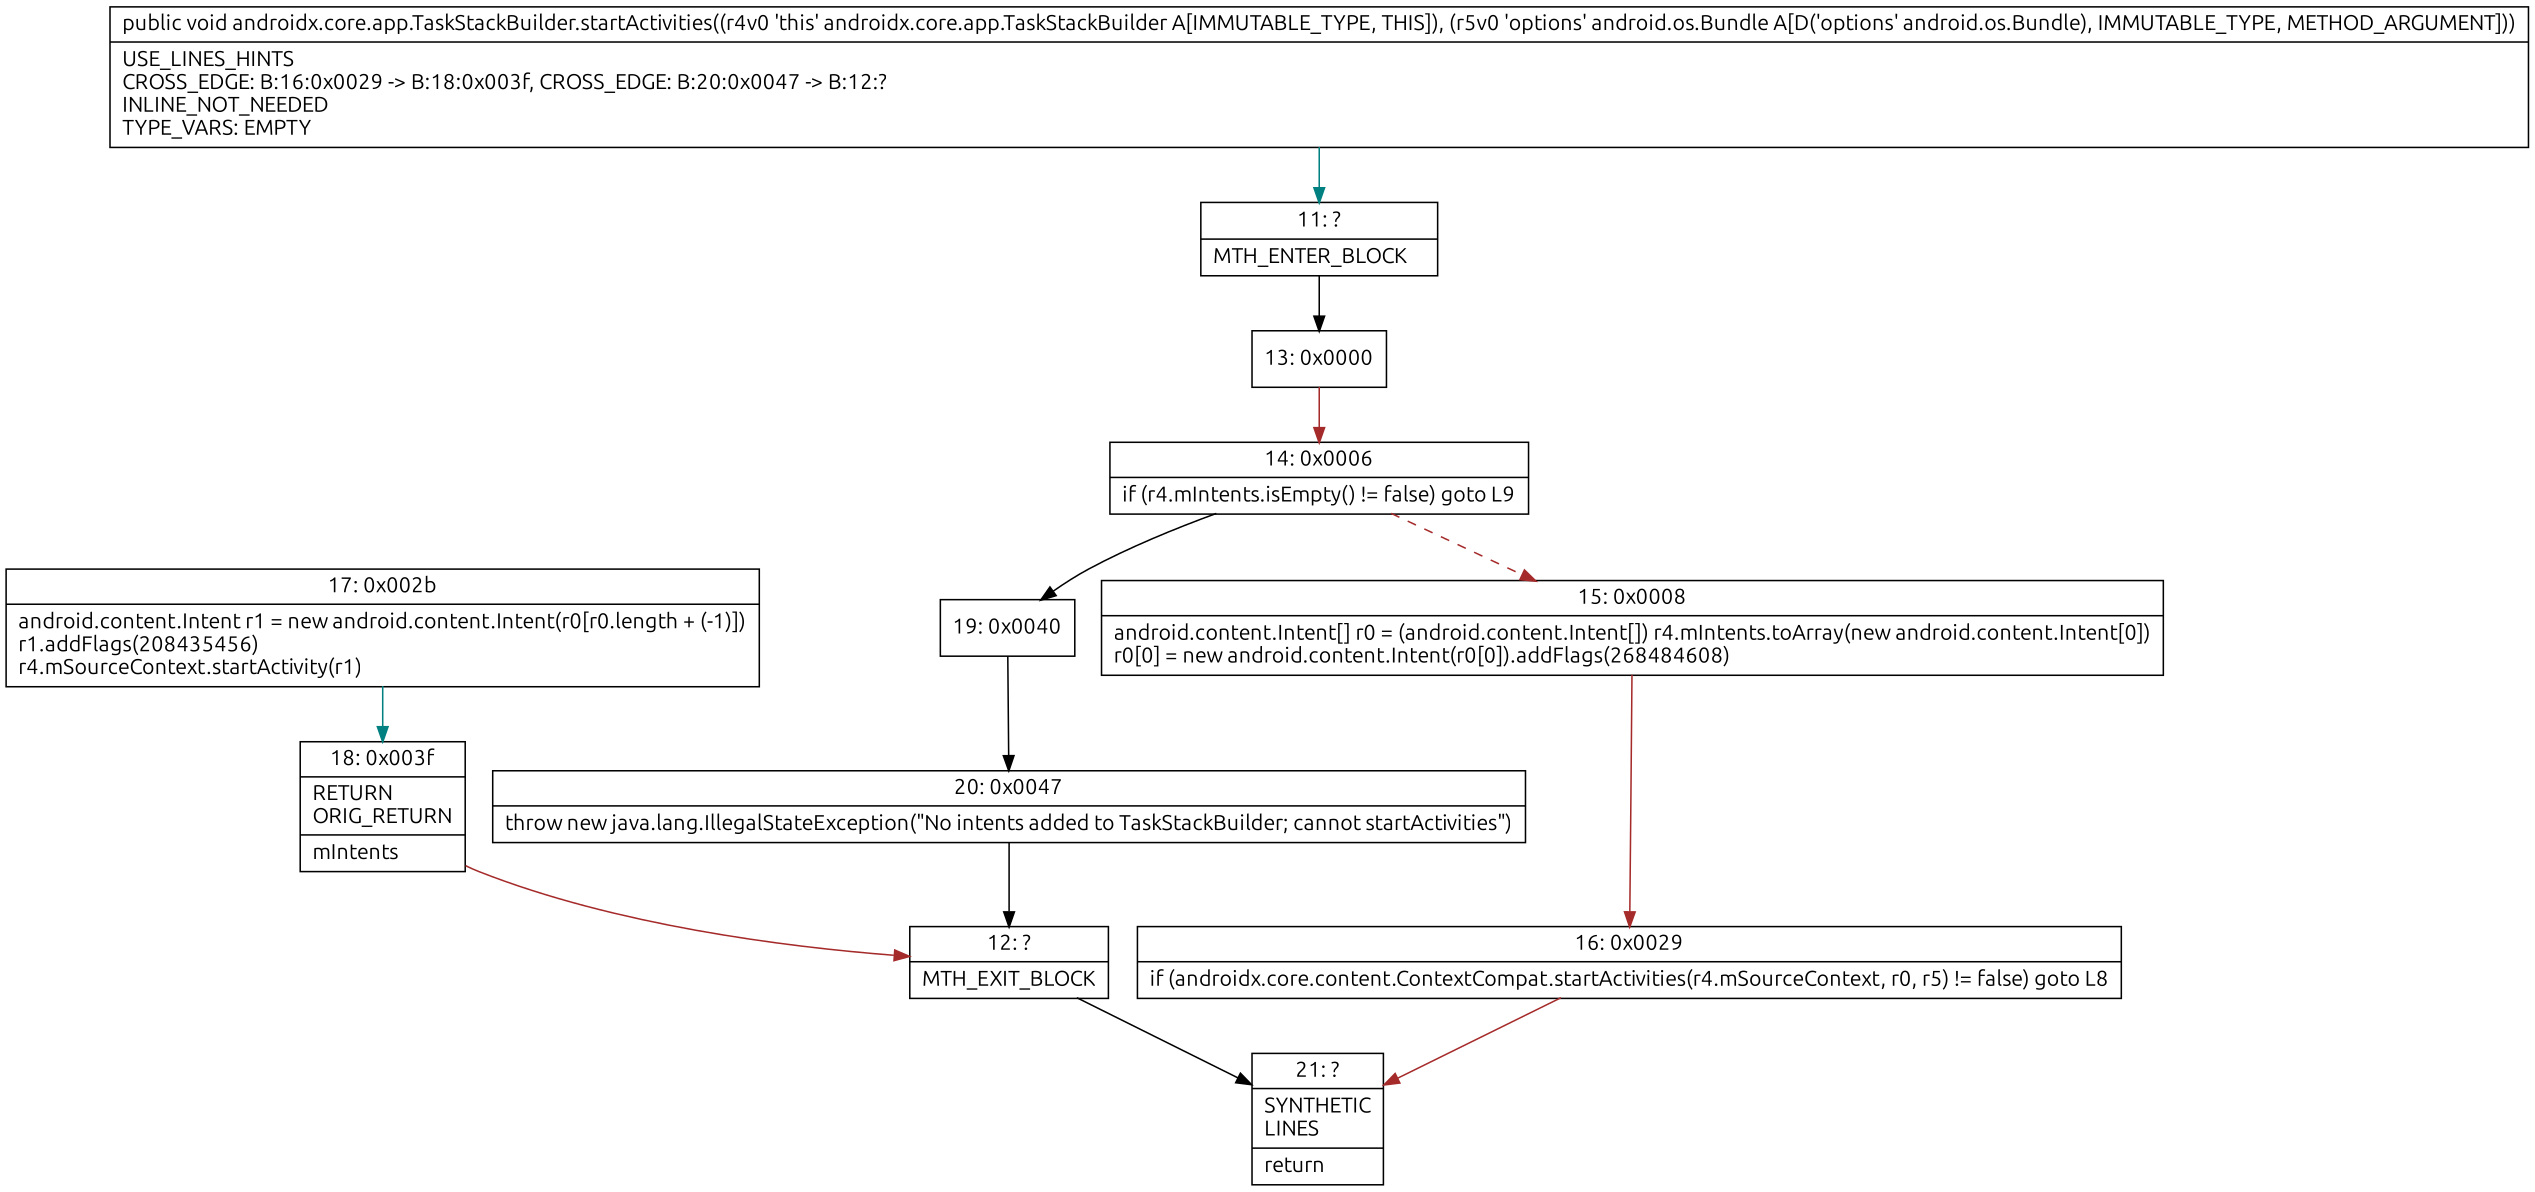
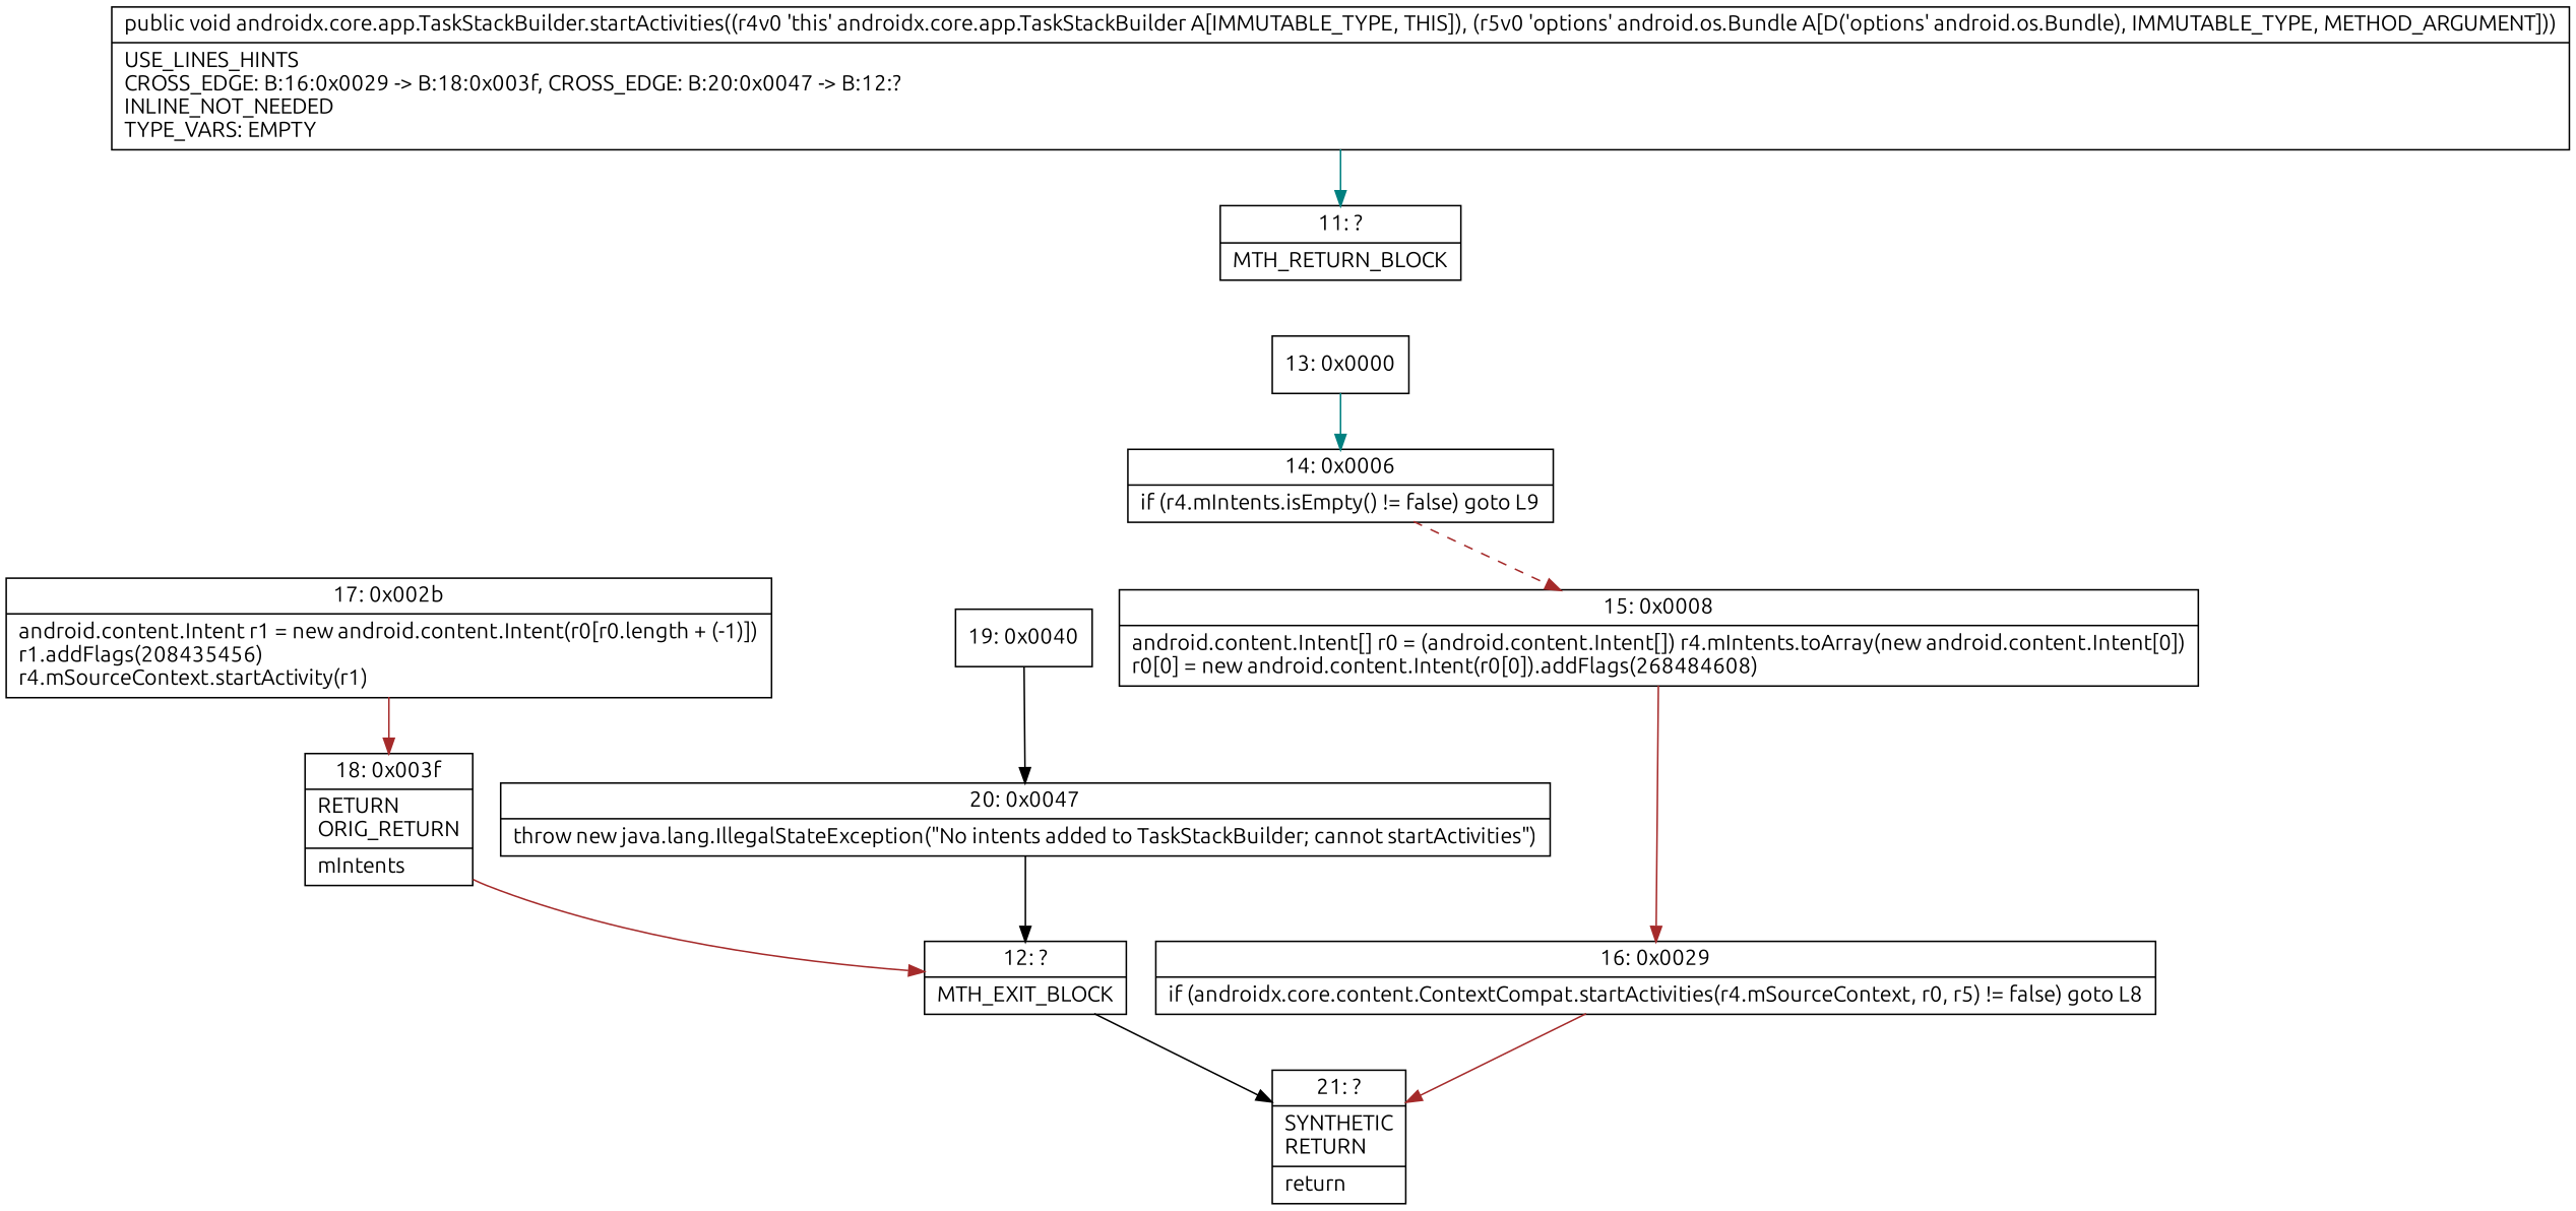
  digraph {
    fontname=Ubuntu
    node [fontname=Ubuntu shape=record]
    edge [color=black fontname=Ubuntu]
-   n1 [label="{11\:\ ?|MTH_ENTER_BLOCK\l}"]
+   n1 [label="{11\:\ ?|MTH_RETURN_BLOCK\l}"]
    n2 [label="{13\:\ 0x0000}"]
    n3 [label="{14\:\ 0x0006|if (r4.mIntents.isEmpty() != false) goto L9\l}"]
    n4 [label="{15\:\ 0x0008|android.content.Intent[] r0 = (android.content.Intent[]) r4.mIntents.toArray(new android.content.Intent[0])\lr0[0] = new android.content.Intent(r0[0]).addFlags(268484608)\l}"]
    n5 [label="{19\:\ 0x0040}"]
    n6 [label="{16\:\ 0x0029|if (androidx.core.content.ContextCompat.startActivities(r4.mSourceContext, r0, r5) != false) goto L8\l}"]
    n7 [label="{20\:\ 0x0047|throw new java.lang.IllegalStateException(\"No intents added to TaskStackBuilder; cannot startActivities\")\l}"]
-   n8 [label="{21\:\ ?|SYNTHETIC\lLINES\l|return\l}"]
+   n8 [label="{21\:\ ?|SYNTHETIC\lRETURN\l|return\l}"]
    n9 [label="{17\:\ 0x002b|android.content.Intent r1 = new android.content.Intent(r0[r0.length + (\-1)])\lr1.addFlags(208435456)\lr4.mSourceContext.startActivity(r1)\l}"]
    n10 [label="{18\:\ 0x003f|RETURN\lORIG_RETURN\l|mIntents\l}"]
    n11 [label="{12\:\ ?|MTH_EXIT_BLOCK\l}"]
    n12 [label="{public void androidx.core.app.TaskStackBuilder.startActivities((r4v0 'this' androidx.core.app.TaskStackBuilder A[IMMUTABLE_TYPE, THIS]), (r5v0 'options' android.os.Bundle A[D('options' android.os.Bundle), IMMUTABLE_TYPE, METHOD_ARGUMENT]))  | USE_LINES_HINTS\lCROSS_EDGE: B:16:0x0029 \-\> B:18:0x003f, CROSS_EDGE: B:20:0x0047 \-\> B:12:?\lINLINE_NOT_NEEDED\lTYPE_VARS: EMPTY\l}"]
-   n1 -> n2
-   n2 -> n3 [color=brown]
+   n2 -> n3 [color=teal]
    n3 -> n4 [color=brown style=dashed]
-   n3 -> n5
    n4 -> n6 [color=brown]
    n5 -> n7
    n6 -> n8 [color=brown]
    n7 -> n11
-   n9 -> n10 [color=teal]
+   n9 -> n10 [color=brown]
    n10 -> n11 [color=brown]
    n11 -> n8
    n12 -> n1 [color=teal]
  }
